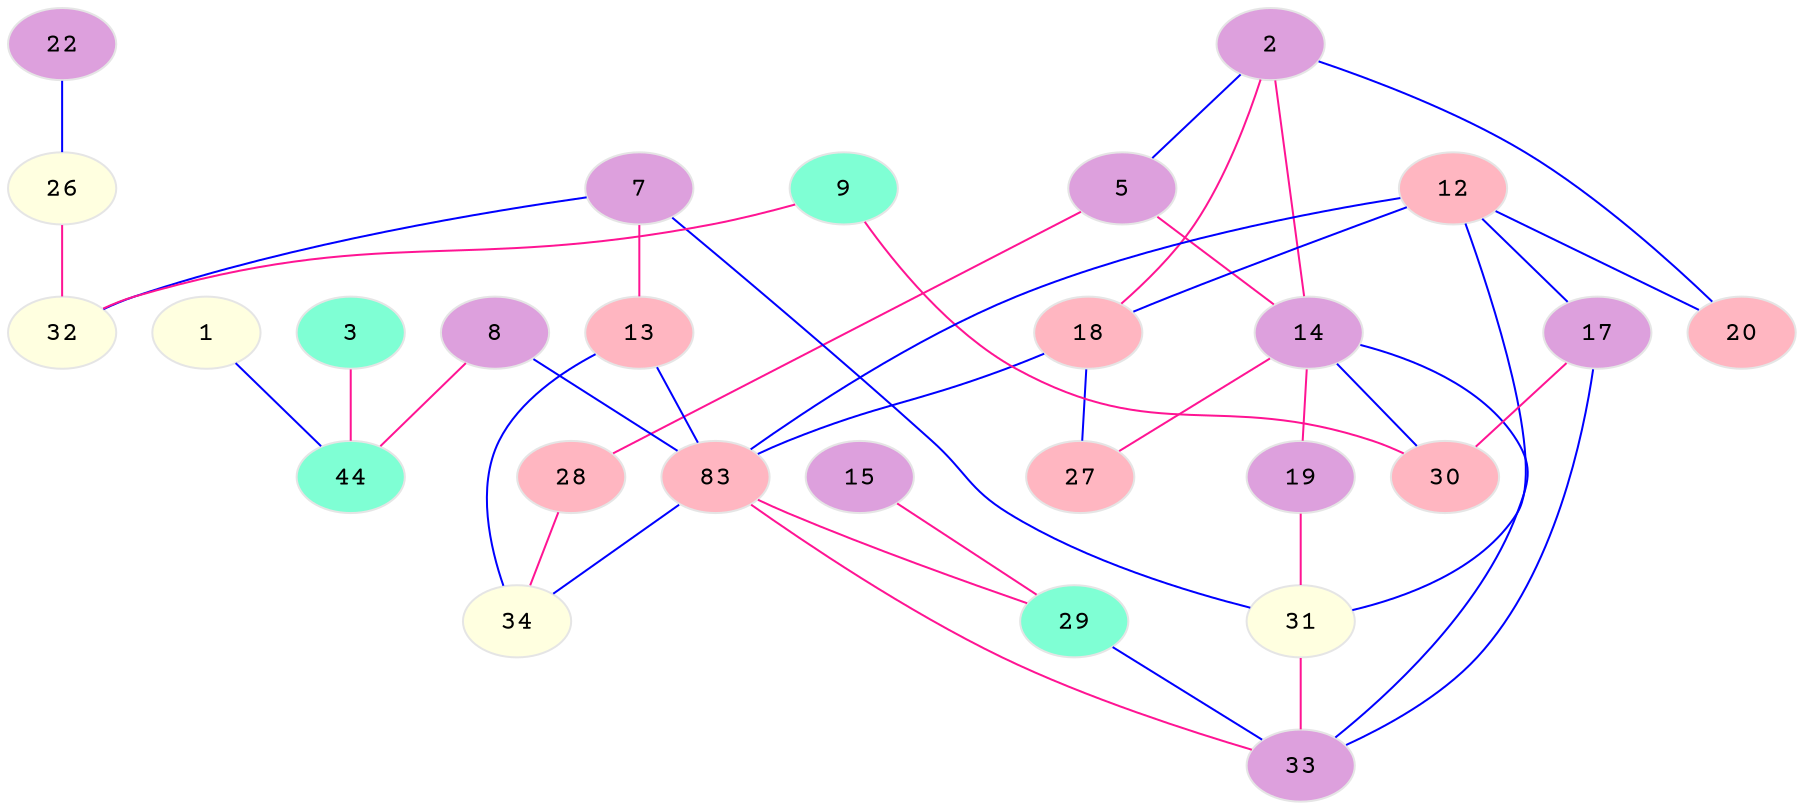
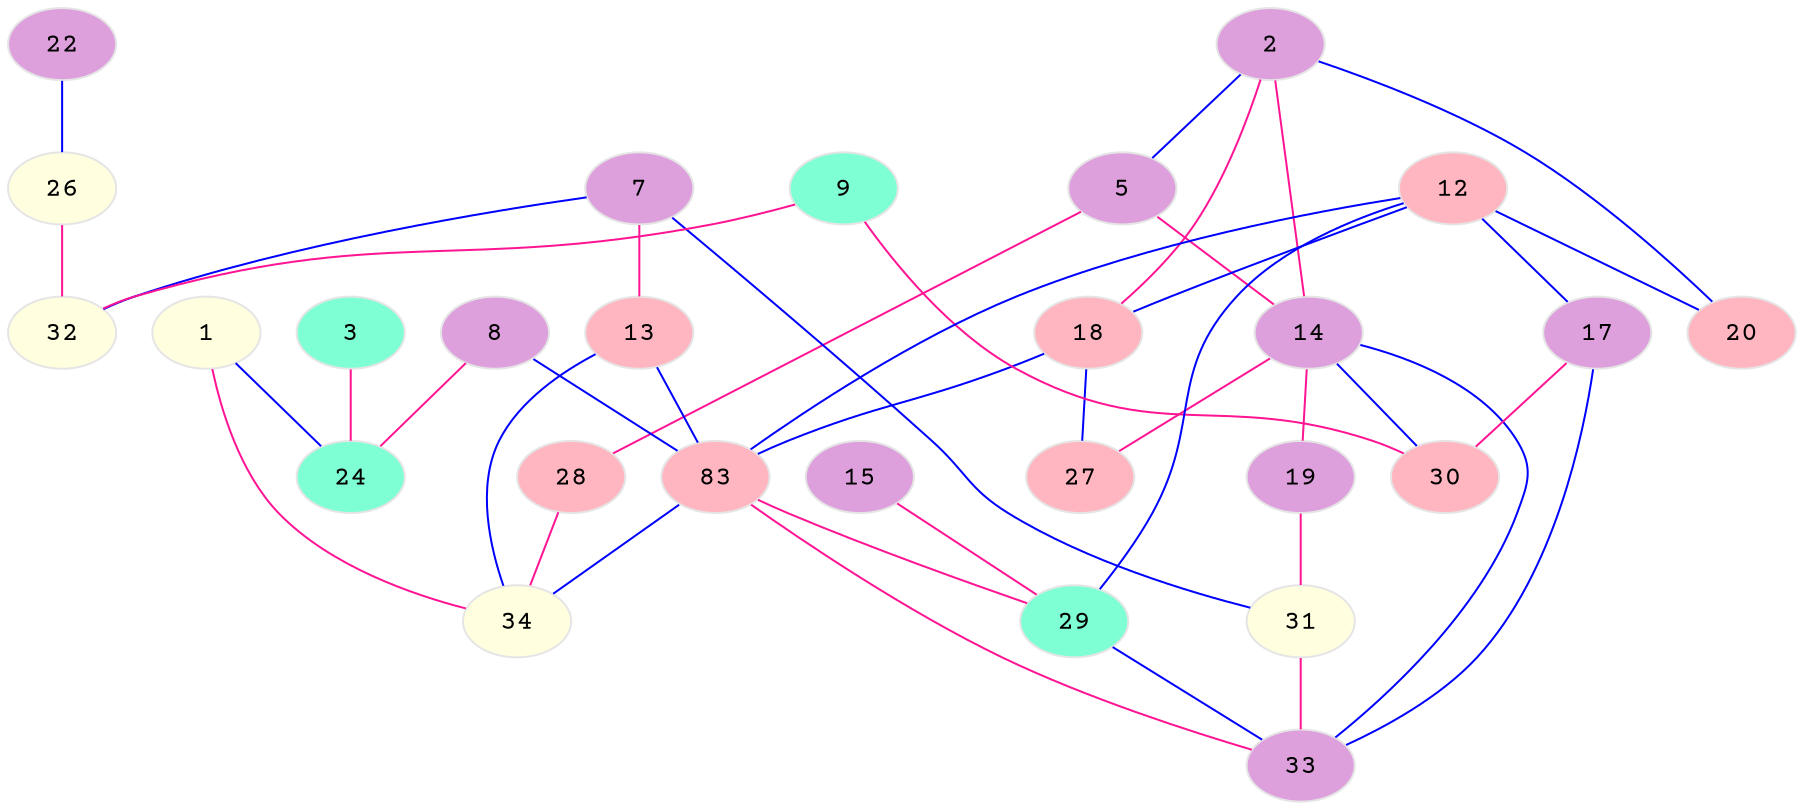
  graph {
    fontname="Courier Prime"
    node [color=gray90 fillcolor=plum fontname="Courier Prime" style=filled]
    edge [color=blue fontname="Courier Prime" weight=1.0]
    1 [fillcolor=lightyellow]
-   24 [fillcolor=aquamarine label=44]
+   24 [fillcolor=aquamarine]
    34 [fillcolor=lightyellow]
    2
    5
    14
    18 [fillcolor=lightpink]
    20 [fillcolor=lightpink]
    28 [fillcolor=lightpink]
    33
    30 [fillcolor=lightpink]
    19
    27 [fillcolor=lightpink]
    n14 [fillcolor=lightpink label=83]
    3 [fillcolor=aquamarine]
    13 [fillcolor=lightpink]
    7
    31 [fillcolor=lightyellow]
    32 [fillcolor=lightyellow]
    8
    29 [fillcolor=aquamarine]
    9 [fillcolor=aquamarine]
    12 [fillcolor=lightpink]
    17
    15
    26 [fillcolor=lightyellow]
    22
    1 -- 24
+   1 -- 34 [color=deeppink]
    2 -- 5
    2 -- 14 [color=deeppink]
    2 -- 18 [color=deeppink]
    2 -- 20
    5 -- 14 [color=deeppink]
    5 -- 28 [color=deeppink]
    14 -- 33
    14 -- 30
    14 -- 19 [color=deeppink]
    14 -- 27 [color=deeppink weight=2.0]
    18 -- 27 [weight=2.0]
    18 -- n14
    28 -- 34 [color=deeppink]
    19 -- 31 [color=deeppink]
    n14 -- 34
    n14 -- 33 [color=deeppink]
    n14 -- 29 [color=deeppink]
    3 -- 24 [color=deeppink]
    13 -- 34
    13 -- n14
    7 -- 13 [color=deeppink]
    7 -- 31
    7 -- 32
    31 -- 33 [color=deeppink]
    8 -- 24 [color=deeppink weight=2.0]
    8 -- n14
    29 -- 33
    9 -- 30 [color=deeppink]
    9 -- 32 [color=deeppink]
    12 -- 18
    12 -- 20
    12 -- n14
-   12 -- 31
+   12 -- 29
    12 -- 17
    17 -- 33
    17 -- 30 [color=deeppink]
    15 -- 29 [color=deeppink]
    26 -- 32 [color=deeppink]
    22 -- 26
  }
